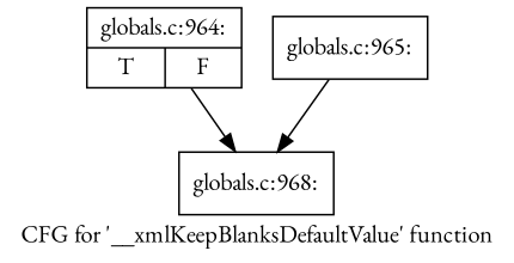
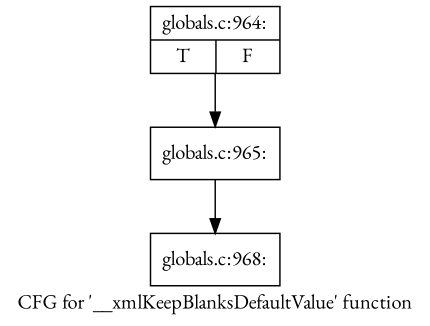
  digraph {
    fontname="EB Garamond"
    label="CFG for '__xmlKeepBlanksDefaultValue' function"
    node [fontname="EB Garamond" shape=record]
    edge [fontname="EB Garamond"]
    n1 [label="{globals.c:964:|{<s0>T|<s1>F}}"]
    n2 [label="{globals.c:965:}"]
    n3 [label="{globals.c:968:}"]
-   n1 -> n3
+   n1 -> n2
    n2 -> n3
  }
